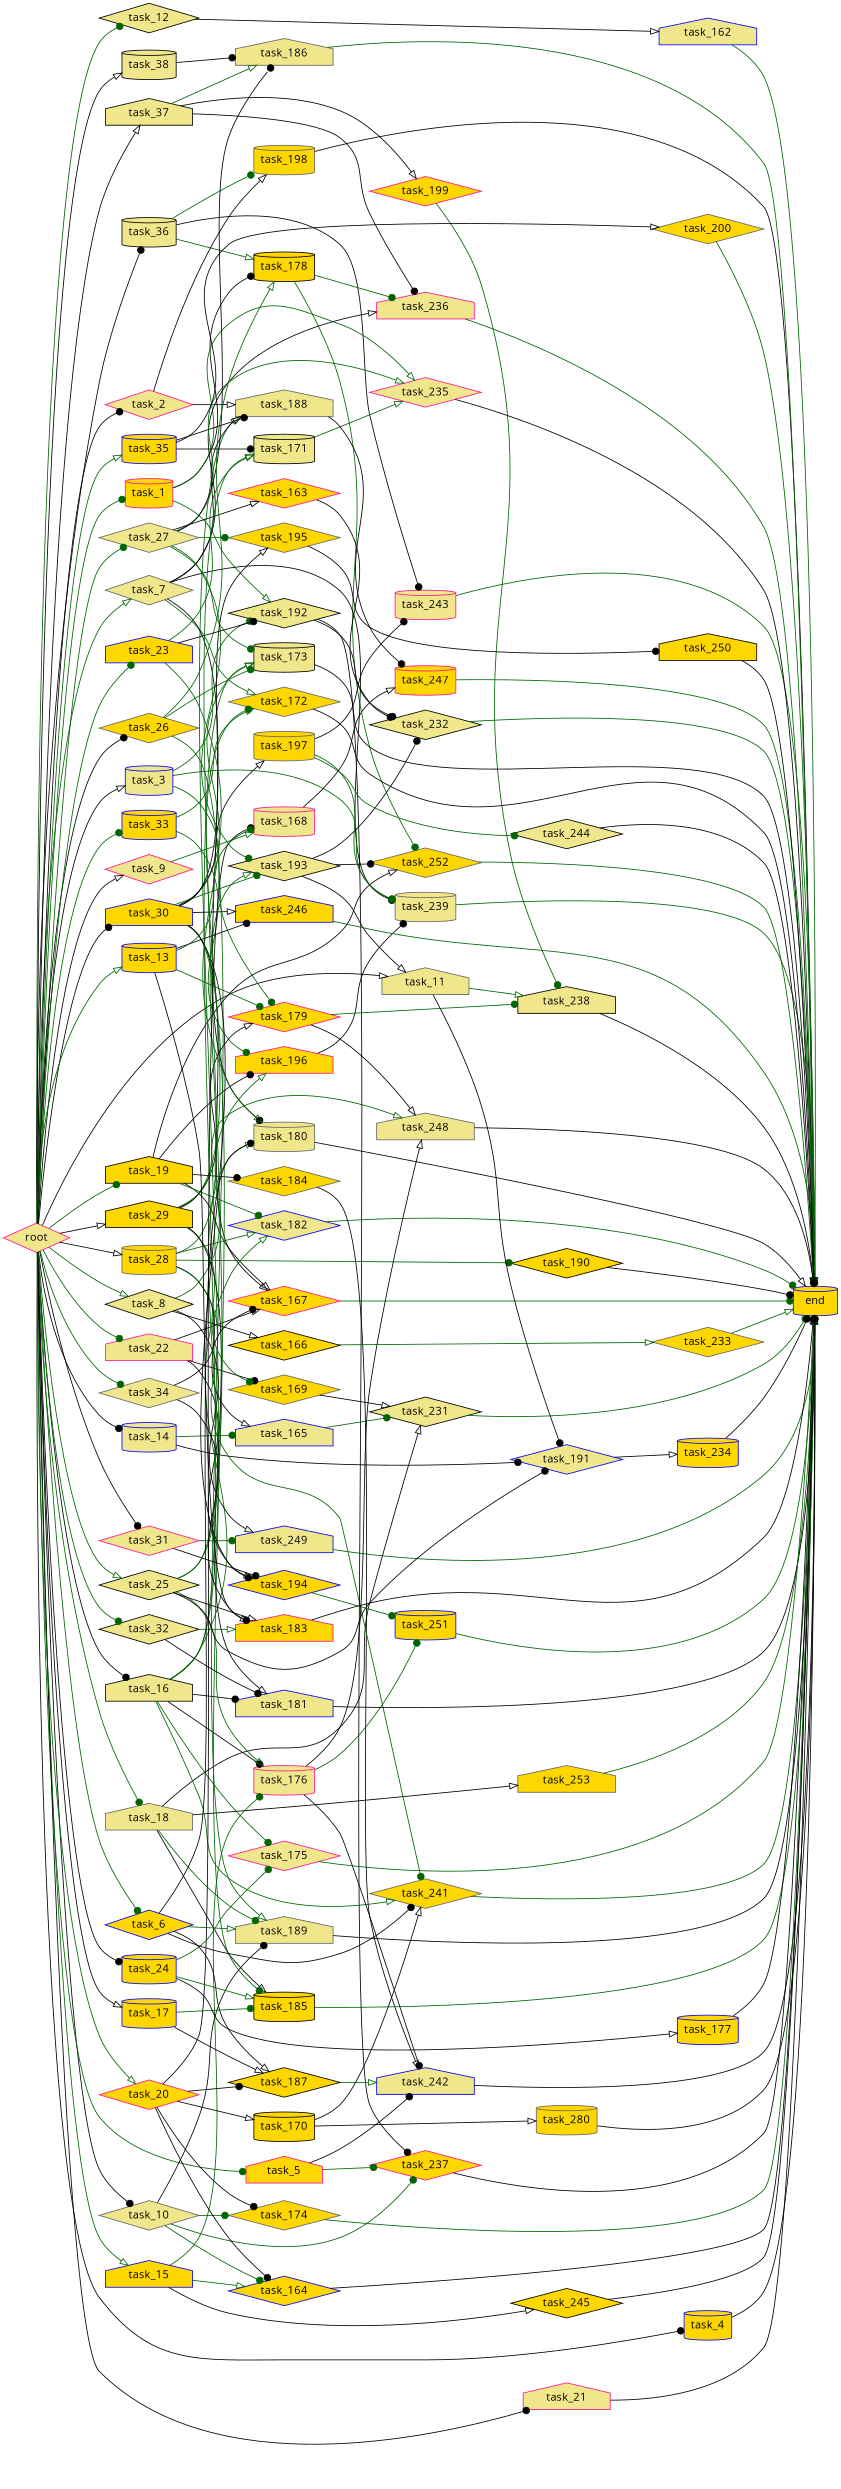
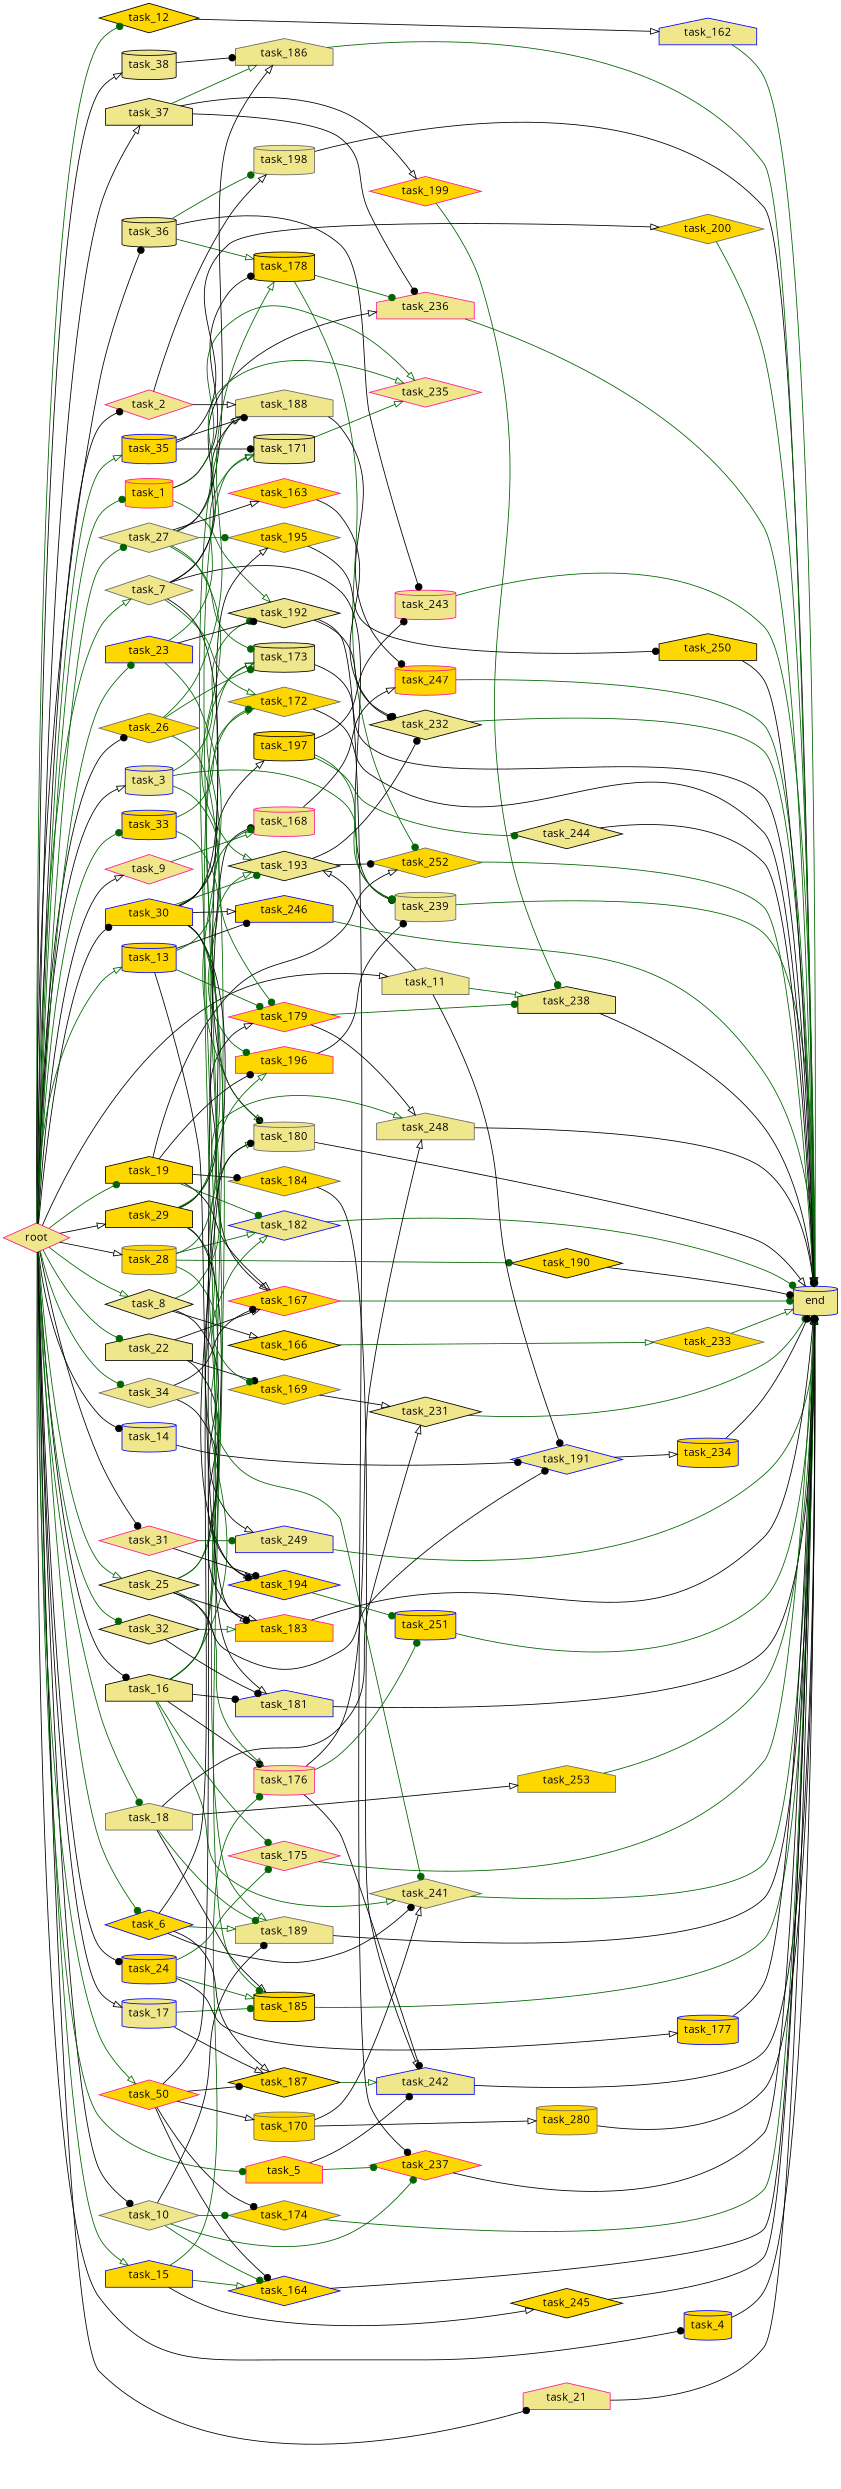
  digraph {
    fontname="Open Sans"
    rankdir=LR
    node [color=black fillcolor=gold fontname="Open Sans" shape=diamond style=filled]
    edge [arrowhead=dot color=black fontname="Open Sans"]
-   task_12 [fillcolor=khaki]
+   task_12
    task_162 [color=blue fillcolor=khaki shape=house]
-   end [color=blue shape=cylinder]
+   end [color=blue fillcolor=khaki shape=cylinder]
    task_199 [color=deeppink]
    task_238 [fillcolor=khaki shape=house]
    task_36 [fillcolor=khaki shape=cylinder]
-   task_198 [color=gray40 shape=cylinder]
+   task_198 [color=gray40 fillcolor=khaki shape=cylinder]
    task_243 [color=deeppink fillcolor=khaki shape=cylinder]
    task_178 [shape=cylinder]
    task_252 [color=gray40]
    task_236 [color=deeppink fillcolor=khaki shape=house]
    task_253 [color=gray40 shape=house]
    task_19 [shape=house]
    task_196 [color=deeppink shape=house]
    task_167 [color=deeppink]
    task_182 [color=blue fillcolor=khaki]
    task_184 [color=gray40]
    task_239 [color=gray40 fillcolor=khaki shape=cylinder]
    task_242 [color=blue fillcolor=khaki shape=house]
    task_249 [color=blue fillcolor=khaki shape=house]
    root [color=deeppink fillcolor=khaki]
    task_10 [color=gray40 fillcolor=khaki]
    task_18 [color=gray40 fillcolor=khaki shape=house]
    task_1 [color=deeppink shape=cylinder]
    task_4 [color=blue shape=cylinder]
    task_33 [color=blue shape=cylinder]
-   task_22 [color=deeppink fillcolor=khaki shape=house]
+   task_22 [fillcolor=khaki shape=house]
    task_15 [color=blue shape=house]
    task_5 [color=deeppink shape=house]
    task_14 [color=blue fillcolor=khaki shape=cylinder]
    task_38 [fillcolor=khaki shape=cylinder]
    task_16 [fillcolor=khaki shape=house]
    task_7 [color=gray40 fillcolor=khaki]
    task_27 [color=gray40 fillcolor=khaki]
    task_26 [color=gray40]
    task_30 [color=blue shape=house]
-   task_17 [color=blue shape=cylinder]
+   task_17 [color=blue fillcolor=khaki shape=cylinder]
    task_31 [color=deeppink fillcolor=khaki]
    task_2 [color=deeppink fillcolor=khaki]
    task_35 [color=blue shape=cylinder]
    task_3 [color=blue fillcolor=khaki shape=cylinder]
    task_8 [fillcolor=khaki]
    task_29 [shape=house]
    task_21 [color=deeppink fillcolor=khaki shape=house]
    task_28 [color=gray40 shape=cylinder]
    task_23 [color=blue shape=house]
    task_25 [fillcolor=khaki]
    task_6 [color=blue]
    task_32 [fillcolor=khaki]
-   task_20 [color=deeppink]
+   task_20 [color=deeppink label=task_50]
    task_9 [color=deeppink fillcolor=khaki]
    task_37 [fillcolor=khaki shape=house]
    task_34 [color=gray40 fillcolor=khaki]
    task_13 [color=blue shape=cylinder]
    task_24 [color=blue shape=cylinder]
    task_11 [color=gray40 fillcolor=khaki shape=house]
    task_189 [color=gray40 fillcolor=khaki shape=house]
    task_164 [color=blue]
    task_237 [color=deeppink]
    task_174 [color=gray40]
    task_231 [fillcolor=khaki]
    task_185 [shape=cylinder]
    task_235 [color=deeppink fillcolor=khaki]
    task_192 [fillcolor=khaki]
    task_172 [color=gray40]
    task_169 [color=gray40]
    task_194 [color=blue]
    task_176 [color=deeppink fillcolor=khaki shape=cylinder]
    task_245
-   task_165 [color=blue fillcolor=khaki shape=house]
    task_191 [color=blue fillcolor=khaki]
    task_186 [color=gray40 fillcolor=khaki shape=house]
-   task_241 [color=gray40]
+   task_241 [color=gray40 fillcolor=khaki]
    task_181 [color=blue fillcolor=khaki shape=house]
    task_175 [color=deeppink fillcolor=khaki]
    task_188 [color=gray40 fillcolor=khaki shape=house]
    task_173 [fillcolor=khaki shape=cylinder]
    task_180 [color=gray40 fillcolor=khaki shape=cylinder]
    task_193 [fillcolor=khaki]
    task_163 [color=deeppink]
    task_195 [color=gray40]
    task_246 [color=blue shape=house]
-   task_197 [color=gray40 shape=cylinder]
+   task_197 [shape=cylinder]
    task_187
    task_200 [color=gray40]
    task_171 [fillcolor=khaki shape=cylinder]
    task_179 [color=deeppink]
    task_166
    task_248 [color=gray40 fillcolor=khaki shape=house]
    task_190
    task_183 [color=deeppink shape=house]
    task_168 [color=deeppink fillcolor=khaki shape=cylinder]
-   task_170 [shape=cylinder]
+   task_170 [color=gray40 shape=cylinder]
    task_177 [color=blue shape=cylinder]
    task_247 [color=deeppink shape=cylinder]
    task_232 [fillcolor=khaki]
    task_234 [color=blue shape=cylinder]
    task_251 [color=blue shape=cylinder]
    task_244 [fillcolor=khaki]
    task_250 [shape=house]
    task_233 [color=gray40]
    n102 [color=gray40 label=task_280 shape=cylinder]
    task_12 -> task_162 [arrowhead=onormal]
    task_162 -> end [arrowhead=onormal color=darkgreen]
    task_199 -> task_238 [color=darkgreen]
    task_238 -> end [arrowhead=onormal]
    task_36 -> task_198 [color=darkgreen]
    task_36 -> task_243
    task_36 -> task_178 [arrowhead=onormal color=darkgreen]
    task_198 -> end [arrowhead=onormal]
    task_243 -> end [color=darkgreen]
    task_178 -> task_252 [color=darkgreen]
    task_178 -> task_236 [color=darkgreen]
    task_252 -> end [color=darkgreen]
    task_236 -> end [color=darkgreen]
    task_253 -> end [arrowhead=onormal color=darkgreen]
    task_19 -> task_252 [arrowhead=onormal]
    task_19 -> task_196
    task_19 -> task_167 [arrowhead=onormal]
    task_19 -> task_182 [color=darkgreen]
    task_19 -> task_184
    task_196 -> task_239
    task_167 -> end [color=darkgreen]
    task_182 -> end [color=darkgreen]
    task_184 -> task_242 [arrowhead=onormal]
    task_239 -> end [arrowhead=onormal color=darkgreen]
    task_242 -> end
    task_249 -> end [arrowhead=onormal color=darkgreen]
    root -> task_12 [color=darkgreen]
    root -> task_36
    root -> task_19 [color=darkgreen]
    root -> task_10
    root -> task_18 [color=darkgreen]
    root -> task_1 [color=darkgreen]
    root -> task_4
    root -> task_33 [color=darkgreen]
    root -> task_22 [color=darkgreen]
    root -> task_15 [arrowhead=onormal color=darkgreen]
    root -> task_5 [color=darkgreen]
    root -> task_14
    root -> task_38 [arrowhead=onormal]
    root -> task_16
    root -> task_7 [arrowhead=onormal color=darkgreen]
    root -> task_27 [color=darkgreen]
    root -> task_26
    root -> task_30
    root -> task_17 [arrowhead=onormal]
    root -> task_31
    root -> task_2
    root -> task_35 [arrowhead=onormal color=darkgreen]
    root -> task_3 [arrowhead=onormal]
    root -> task_8 [arrowhead=onormal color=darkgreen]
    root -> task_29 [arrowhead=onormal]
    root -> task_21
    root -> task_28 [arrowhead=onormal]
    root -> task_23 [color=darkgreen]
    root -> task_25 [arrowhead=onormal color=darkgreen]
    root -> task_6 [color=darkgreen]
    root -> task_32 [color=darkgreen]
    root -> task_20 [arrowhead=onormal color=darkgreen]
    root -> task_9 [arrowhead=onormal]
    root -> task_37 [arrowhead=onormal]
    root -> task_34 [color=darkgreen]
    root -> task_13 [arrowhead=onormal color=darkgreen]
    root -> task_24
    root -> task_11 [arrowhead=onormal]
    task_10 -> task_189
    task_10 -> task_164 [color=darkgreen]
    task_10 -> task_237 [color=darkgreen]
    task_10 -> task_174 [color=darkgreen]
    task_18 -> task_253 [arrowhead=onormal]
    task_18 -> task_189 [color=darkgreen]
    task_18 -> task_231 [arrowhead=onormal]
    task_18 -> task_185 [arrowhead=onormal]
    task_1 -> task_178
    task_1 -> task_235 [arrowhead=onormal color=darkgreen]
    task_1 -> task_192 [arrowhead=onormal color=darkgreen]
    task_4 -> end
    task_33 -> task_196 [color=darkgreen]
    task_33 -> task_172 [arrowhead=onormal color=darkgreen]
    task_22 -> task_167 [arrowhead=onormal]
    task_22 -> task_169
    task_22 -> task_194 [arrowhead=onormal]
    task_15 -> task_164 [arrowhead=onormal color=darkgreen]
    task_15 -> task_176 [color=darkgreen]
    task_15 -> task_245 [arrowhead=onormal]
    task_5 -> task_242
    task_5 -> task_237 [color=darkgreen]
-   task_14 -> task_165 [color=darkgreen]
    task_14 -> task_191
    task_38 -> task_186
    task_16 -> task_182 [arrowhead=onormal color=darkgreen]
    task_16 -> task_176
    task_16 -> task_241 [arrowhead=onormal color=darkgreen]
    task_16 -> task_181
    task_16 -> task_175 [color=darkgreen]
    task_16 -> task_188 [arrowhead=onormal color=darkgreen]
    task_16 -> task_173 [arrowhead=onormal color=darkgreen]
    task_7 -> task_236 [arrowhead=onormal]
    task_7 -> task_239
    task_7 -> task_172 [arrowhead=onormal color=darkgreen]
    task_7 -> task_188 [arrowhead=onormal]
    task_7 -> task_180
    task_27 -> task_235 [arrowhead=onormal color=darkgreen]
-   task_27 -> task_186
+   task_27 -> task_186 [arrowhead=onormal]
    task_27 -> task_173 [color=darkgreen]
-   task_27 -> task_193 [color=darkgreen]
+   task_27 -> task_193 [arrowhead=onormal color=darkgreen]
    task_27 -> task_163 [arrowhead=onormal]
    task_27 -> task_195 [color=darkgreen]
    task_26 -> task_178 [arrowhead=onormal color=darkgreen]
    task_26 -> task_189 [arrowhead=onormal color=darkgreen]
    task_26 -> task_173 [color=darkgreen]
    task_30 -> task_167 [arrowhead=onormal]
    task_30 -> task_185 [color=darkgreen]
    task_30 -> task_194
    task_30 -> task_173 [arrowhead=onormal color=darkgreen]
    task_30 -> task_193 [color=darkgreen]
    task_30 -> task_195 [arrowhead=onormal]
    task_30 -> task_246 [arrowhead=onormal]
    task_30 -> task_197 [arrowhead=onormal]
    task_17 -> task_185 [color=darkgreen]
    task_17 -> task_187 [arrowhead=onormal]
    task_31 -> task_249 [color=darkgreen]
    task_31 -> task_194
    task_2 -> task_198 [arrowhead=onormal]
    task_2 -> task_188 [arrowhead=onormal]
    task_35 -> task_188
    task_35 -> task_200 [arrowhead=onormal]
    task_35 -> task_171
    task_3 -> task_239 [color=darkgreen]
    task_3 -> task_192 [color=darkgreen]
    task_3 -> task_179 [color=darkgreen]
    task_8 -> task_196 [arrowhead=onormal color=darkgreen]
    task_8 -> task_249 [arrowhead=onormal]
    task_8 -> task_166 [arrowhead=onormal]
    task_29 -> task_172 [color=darkgreen]
    task_29 -> task_169 [color=darkgreen]
    task_29 -> task_181 [arrowhead=onormal]
    task_29 -> task_179 [arrowhead=onormal]
    task_29 -> task_248 [arrowhead=onormal color=darkgreen]
    task_21 -> end [arrowhead=onormal]
    task_28 -> task_182 [arrowhead=onormal color=darkgreen]
-   task_28 -> task_165 [arrowhead=onormal]
    task_28 -> task_241 [color=darkgreen]
    task_28 -> task_193 [arrowhead=onormal color=darkgreen]
    task_28 -> task_190 [color=darkgreen]
    task_23 -> task_192
    task_23 -> task_180 [arrowhead=onormal color=darkgreen]
    task_23 -> task_171 [arrowhead=onormal color=darkgreen]
    task_25 -> task_176 [arrowhead=onormal color=darkgreen]
    task_25 -> task_191
    task_25 -> task_180 [arrowhead=onormal color=darkgreen]
    task_25 -> task_171 [arrowhead=onormal color=darkgreen]
    task_25 -> task_183 [arrowhead=onormal]
    task_6 -> task_189 [arrowhead=onormal color=darkgreen]
    task_6 -> task_241
    task_6 -> task_180
    task_6 -> task_187 [arrowhead=onormal]
    task_32 -> task_181
    task_32 -> task_183 [arrowhead=onormal color=darkgreen]
    task_20 -> task_164
    task_20 -> task_174
    task_20 -> task_187
    task_20 -> task_168
    task_20 -> task_170 [arrowhead=onormal]
    task_9 -> task_168 [arrowhead=onormal color=darkgreen]
    task_37 -> task_199 [arrowhead=onormal]
    task_37 -> task_236
    task_37 -> task_186 [arrowhead=onormal color=darkgreen]
    task_34 -> task_167
    task_34 -> task_183
    task_13 -> task_246
    task_13 -> task_179 [color=darkgreen]
    task_13 -> task_183 [arrowhead=onormal]
    task_13 -> task_168 [color=darkgreen]
    task_24 -> task_185 [arrowhead=onormal color=darkgreen]
    task_24 -> task_175 [color=darkgreen]
    task_24 -> task_177 [arrowhead=onormal]
    task_11 -> task_238 [arrowhead=onormal color=darkgreen]
    task_11 -> task_191
-   task_193 -> task_11 [arrowhead=onormal]
+   task_11 -> task_193 [arrowhead=onormal]
    task_189 -> end [arrowhead=onormal]
    task_164 -> end [arrowhead=onormal]
    task_237 -> end
    task_174 -> end [color=darkgreen]
    task_231 -> end [color=darkgreen]
    task_185 -> end [color=darkgreen]
-   task_235 -> end [arrowhead=onormal]
    task_192 -> task_237
    task_192 -> task_232
    task_172 -> end
    task_169 -> task_231 [arrowhead=onormal]
    task_194 -> task_251 [color=darkgreen]
    task_176 -> task_242
    task_176 -> task_248 [arrowhead=onormal]
    task_176 -> task_251 [color=darkgreen]
    task_245 -> end [arrowhead=onormal]
-   task_165 -> task_231 [color=darkgreen]
    task_191 -> task_234 [arrowhead=onormal]
    task_186 -> end [color=darkgreen]
    task_241 -> end [color=darkgreen]
    task_181 -> end [arrowhead=onormal]
    task_175 -> end [color=darkgreen]
    task_188 -> task_247
    task_173 -> end
    task_180 -> end [arrowhead=onormal]
    task_193 -> task_252
    task_193 -> task_232
    task_163 -> task_232
    task_195 -> task_250
    task_246 -> end [arrowhead=onormal color=darkgreen]
    task_197 -> task_243
    task_197 -> task_239 [color=darkgreen]
    task_197 -> task_244 [color=darkgreen]
    task_187 -> task_242 [arrowhead=onormal color=darkgreen]
    task_200 -> end [arrowhead=onormal color=darkgreen]
    task_171 -> task_235 [arrowhead=onormal color=darkgreen]
    task_179 -> task_238 [color=darkgreen]
    task_179 -> task_248 [arrowhead=onormal]
    task_166 -> task_233 [arrowhead=onormal color=darkgreen]
    task_248 -> end [arrowhead=onormal]
    task_190 -> end
    task_183 -> end [arrowhead=onormal]
    task_168 -> task_247 [arrowhead=onormal]
    task_170 -> task_241 [arrowhead=onormal]
    task_170 -> n102 [arrowhead=onormal]
    task_177 -> end
    task_247 -> end [color=darkgreen]
    task_232 -> end [arrowhead=onormal color=darkgreen]
    task_234 -> end
    task_251 -> end [arrowhead=onormal color=darkgreen]
    task_244 -> end [arrowhead=onormal]
    task_250 -> end
    task_233 -> end [arrowhead=onormal color=darkgreen]
    n102 -> end
  }
